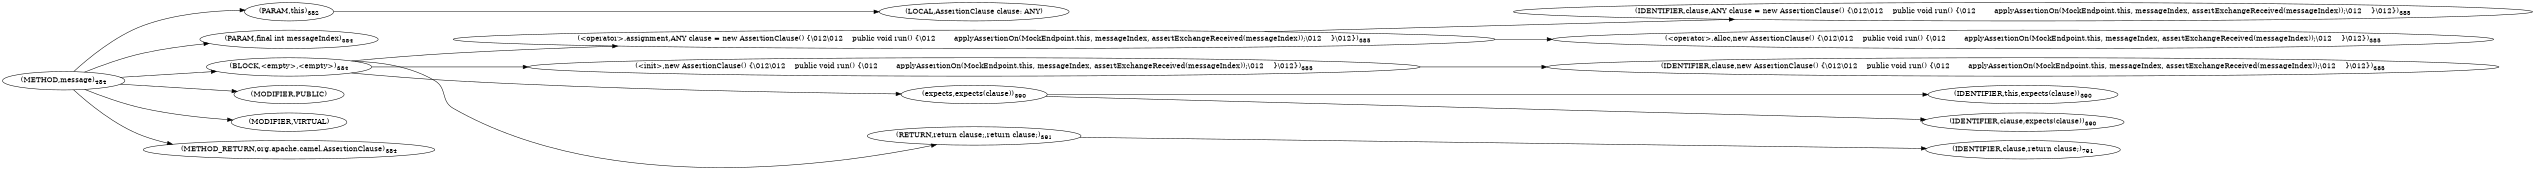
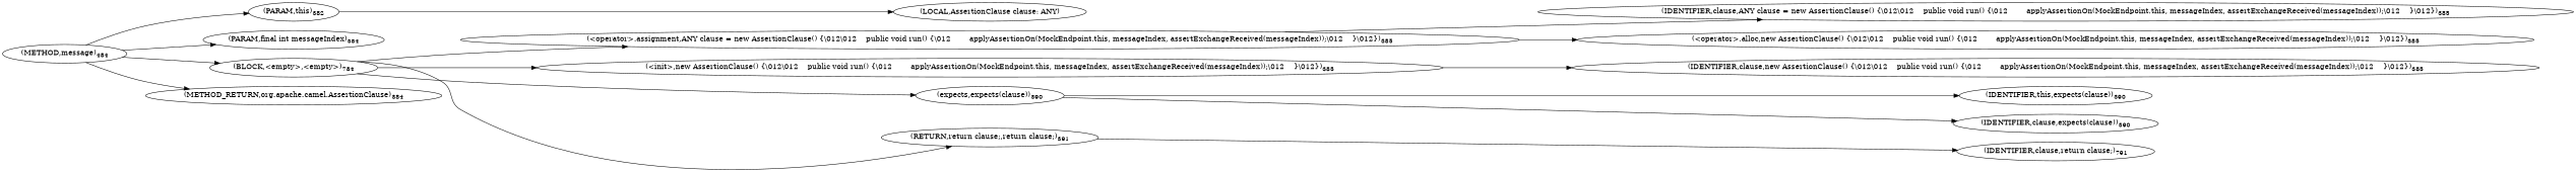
  digraph {
    rankdir=LR
    n1 [label=<(METHOD,message)<SUB>484</SUB>>]
    n2 [label=<(PARAM,this)<SUB>382</SUB>>]
    n3 [label=<(PARAM,final int messageIndex)<SUB>384</SUB>>]
-   n4 [label=<(BLOCK,&lt;empty&gt;,&lt;empty&gt;)<SUB>384</SUB>>]
-   n5 [label=<(MODIFIER,PUBLIC)>]
-   n6 [label=<(MODIFIER,VIRTUAL)>]
+   n4 [label=<(BLOCK,&lt;empty&gt;,&lt;empty&gt;)<SUB>784</SUB>>]
    n7 [label=<(METHOD_RETURN,org.apache.camel.AssertionClause)<SUB>384</SUB>>]
    n8 [label=<(LOCAL,AssertionClause clause: ANY)>]
    n9 [label=<(&lt;operator&gt;.assignment,ANY clause = new AssertionClause() {\012\012    public void run() {\012        applyAssertionOn(MockEndpoint.this, messageIndex, assertExchangeReceived(messageIndex));\012    }\012})<SUB>385</SUB>>]
    n10 [label=<(&lt;init&gt;,new AssertionClause() {\012\012    public void run() {\012        applyAssertionOn(MockEndpoint.this, messageIndex, assertExchangeReceived(messageIndex));\012    }\012})<SUB>385</SUB>>]
    n11 [label=<(expects,expects(clause))<SUB>390</SUB>>]
    n12 [label=<(RETURN,return clause;,return clause;)<SUB>391</SUB>>]
    n13 [label=<(IDENTIFIER,clause,ANY clause = new AssertionClause() {\012\012    public void run() {\012        applyAssertionOn(MockEndpoint.this, messageIndex, assertExchangeReceived(messageIndex));\012    }\012})<SUB>385</SUB>>]
    n14 [label=<(&lt;operator&gt;.alloc,new AssertionClause() {\012\012    public void run() {\012        applyAssertionOn(MockEndpoint.this, messageIndex, assertExchangeReceived(messageIndex));\012    }\012})<SUB>385</SUB>>]
    n15 [label=<(IDENTIFIER,clause,new AssertionClause() {\012\012    public void run() {\012        applyAssertionOn(MockEndpoint.this, messageIndex, assertExchangeReceived(messageIndex));\012    }\012})<SUB>385</SUB>>]
    n16 [label=<(IDENTIFIER,this,expects(clause))<SUB>390</SUB>>]
    n17 [label=<(IDENTIFIER,clause,expects(clause))<SUB>390</SUB>>]
    n18 [label=<(IDENTIFIER,clause,return clause;)<SUB>791</SUB>>]
    n1 -> n2
    n1 -> n3
    n1 -> n4
-   n1 -> n5
-   n1 -> n6
    n1 -> n7
    n2 -> n8
    n4 -> n9
    n4 -> n10
    n4 -> n11
    n4 -> n12
    n9 -> n13
    n9 -> n14
    n10 -> n15
    n11 -> n16
    n11 -> n17
    n12 -> n18
  }
